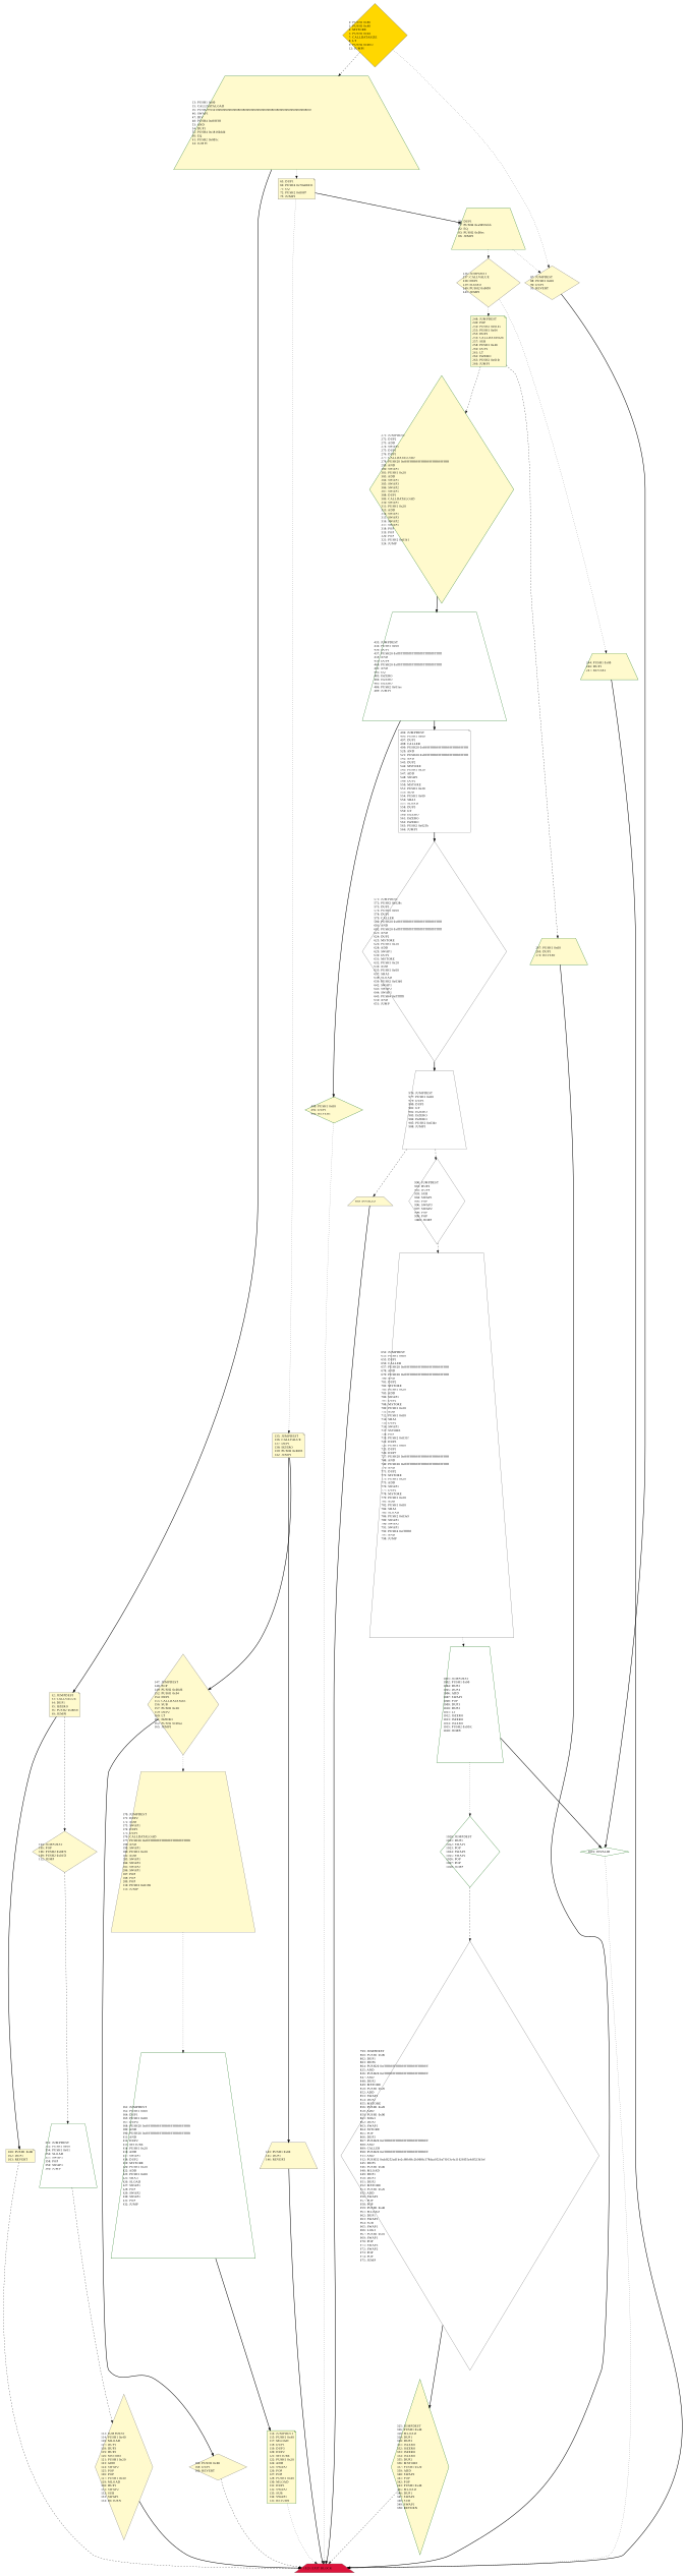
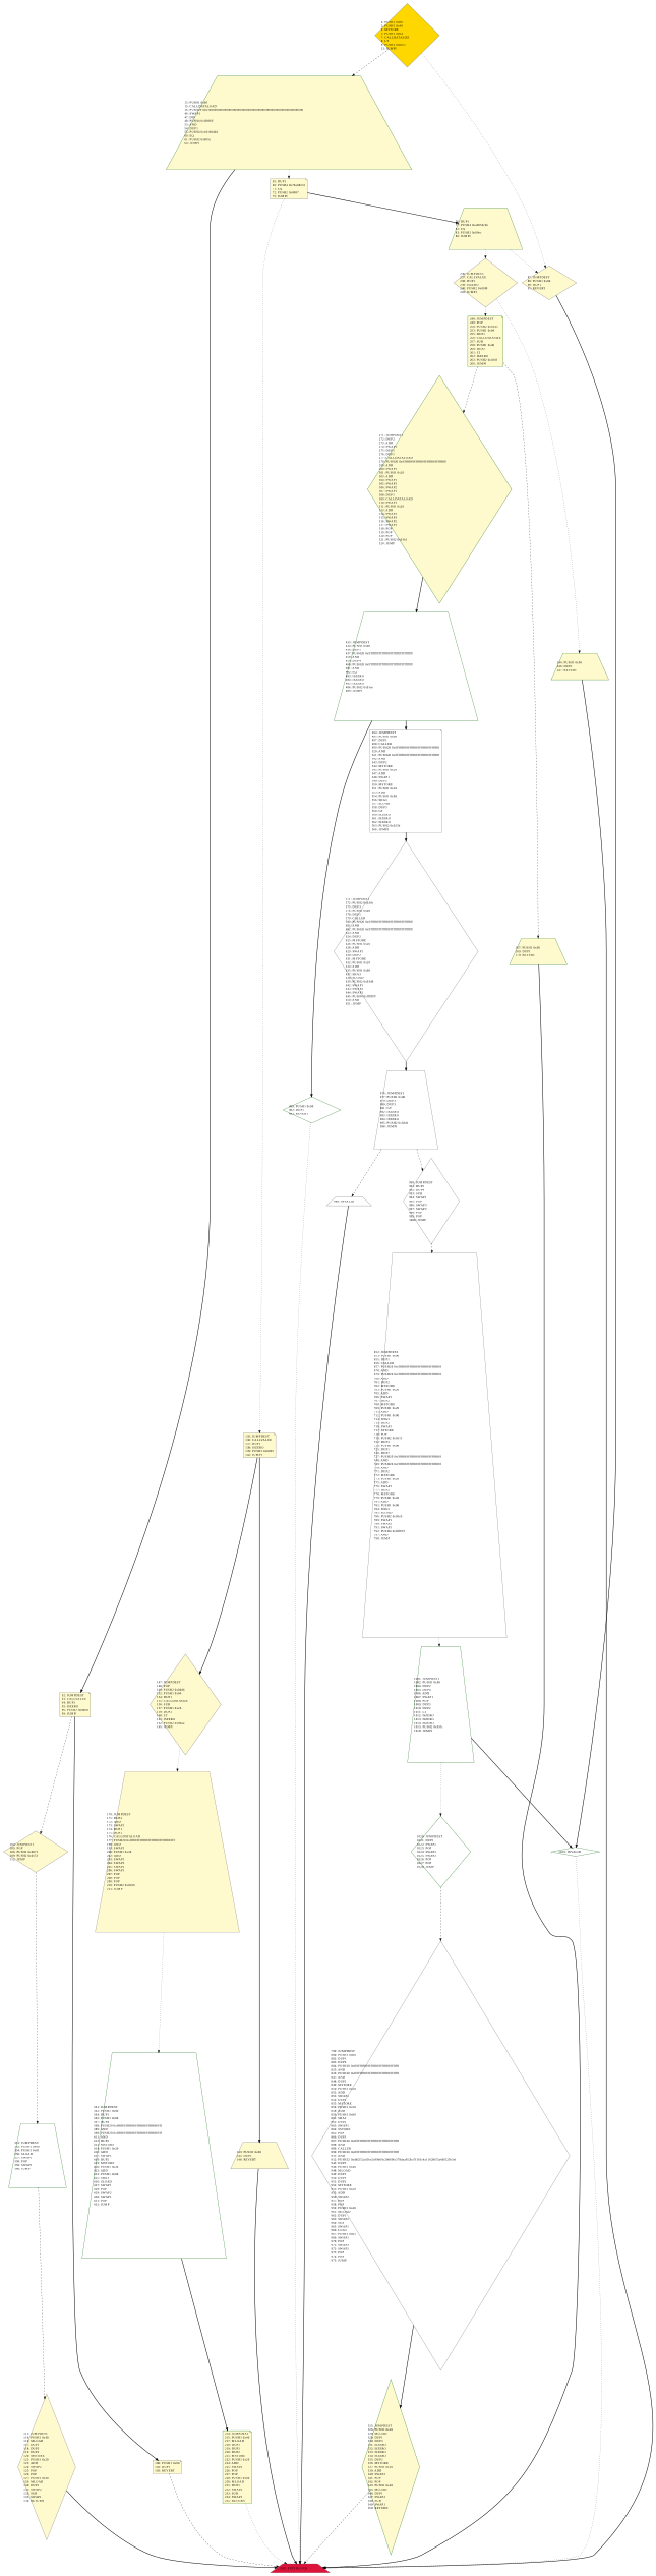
  digraph {
    fontname="Liberation Serif"
    rankdir=UD
    node [color=gray40 fillcolor=lemonchiffon fontcolor=black fontname="Liberation Serif" shape=diamond style=filled]
    edge [fontname="Liberation Serif" style=bold]
    n1 [color=darkgreen fillcolor=white label="433: JUMPDEST\l434: PUSH1 0x00\l436: DUP1\l437: PUSH20 0xffffffffffffffffffffffffffffffffffffffff\l458: AND\l459: DUP4\l460: PUSH20 0xffffffffffffffffffffffffffffffffffffffff\l481: AND\l482: EQ\l483: ISZERO\l484: ISZERO\l485: ISZERO\l486: PUSH2 0x01ee\l489: JUMPI\l" shape=trapezium]
-   n2 [color=darkgreen label="490: PUSH1 0x00\l492: DUP1\l493: REVERT\l"]
+   n2 [color=darkgreen fillcolor=white label="490: PUSH1 0x00\l492: DUP1\l493: REVERT\l"]
    n3 [fillcolor=white label="494: JUMPDEST\l495: PUSH1 0x00\l497: DUP1\l498: CALLER\l499: PUSH20 0xffffffffffffffffffffffffffffffffffffffff\l520: AND\l521: PUSH20 0xffffffffffffffffffffffffffffffffffffffff\l542: AND\l543: DUP2\l544: MSTORE\l545: PUSH1 0x20\l547: ADD\l548: SWAP1\l549: DUP2\l550: MSTORE\l551: PUSH1 0x20\l553: ADD\l554: PUSH1 0x00\l556: SHA3\l557: SLOAD\l558: DUP3\l559: GT\l560: ISZERO\l561: ISZERO\l562: ISZERO\l563: PUSH2 0x023b\l566: JUMPI\l" shape=note]
    n4 [fillcolor=crimson label="1029: EXIT BLOCK\l" shape=trapezium]
    n5 [fillcolor=white label="571: JUMPDEST\l572: PUSH2 0x028c\l575: DUP3\l576: PUSH1 0x00\l578: DUP1\l579: CALLER\l580: PUSH20 0xffffffffffffffffffffffffffffffffffffffff\l601: AND\l602: PUSH20 0xffffffffffffffffffffffffffffffffffffffff\l623: AND\l624: DUP2\l625: MSTORE\l626: PUSH1 0x20\l628: ADD\l629: SWAP1\l630: DUP2\l631: MSTORE\l632: PUSH1 0x20\l634: ADD\l635: PUSH1 0x00\l637: SHA3\l638: SLOAD\l639: PUSH2 0x03d0\l642: SWAP1\l643: SWAP2\l644: SWAP1\l645: PUSH4 0xffffffff\l650: AND\l651: JUMP\l"]
    n6 [fillcolor=white label="799: JUMPDEST\l800: PUSH1 0x00\l802: DUP1\l803: DUP6\l804: PUSH20 0xffffffffffffffffffffffffffffffffffffffff\l825: AND\l826: PUSH20 0xffffffffffffffffffffffffffffffffffffffff\l847: AND\l848: DUP2\l849: MSTORE\l850: PUSH1 0x20\l852: ADD\l853: SWAP1\l854: DUP2\l855: MSTORE\l856: PUSH1 0x20\l858: ADD\l859: PUSH1 0x00\l861: SHA3\l862: DUP2\l863: SWAP1\l864: SSTORE\l865: POP\l866: DUP3\l867: PUSH20 0xffffffffffffffffffffffffffffffffffffffff\l888: AND\l889: CALLER\l890: PUSH20 0xffffffffffffffffffffffffffffffffffffffff\l911: AND\l912: PUSH32 0xddf252ad1be2c89b69c2b068fc378daa952ba7f163c4a11628f55a4df523b3ef\l945: DUP5\l946: PUSH1 0x40\l948: MLOAD\l949: DUP1\l950: DUP3\l951: DUP2\l952: MSTORE\l953: PUSH1 0x20\l955: ADD\l956: SWAP2\l957: POP\l958: POP\l959: PUSH1 0x40\l961: MLOAD\l962: DUP1\l963: SWAP2\l964: SUB\l965: SWAP1\l966: LOG3\l967: PUSH1 0x01\l969: SWAP1\l970: POP\l971: SWAP3\l972: SWAP2\l973: POP\l974: POP\l975: JUMP\l"]
    n7 [color=darkgreen label="325: JUMPDEST\l326: PUSH1 0x40\l328: MLOAD\l329: DUP1\l330: DUP3\l331: ISZERO\l332: ISZERO\l333: ISZERO\l334: ISZERO\l335: DUP2\l336: MSTORE\l337: PUSH1 0x20\l339: ADD\l340: SWAP2\l341: POP\l342: POP\l343: PUSH1 0x40\l345: MLOAD\l346: DUP1\l347: SWAP2\l348: SUB\l349: SWAP1\l350: RETURN\l"]
    n8 [label="113: JUMPDEST\l114: PUSH1 0x40\l116: MLOAD\l117: DUP1\l118: DUP3\l119: DUP2\l120: MSTORE\l121: PUSH1 0x20\l123: ADD\l124: SWAP2\l125: POP\l126: POP\l127: PUSH1 0x40\l129: MLOAD\l130: DUP1\l131: SWAP2\l132: SUB\l133: SWAP1\l134: RETURN\l"]
    n9 [fillcolor=white label="652: JUMPDEST\l653: PUSH1 0x00\l655: DUP1\l656: CALLER\l657: PUSH20 0xffffffffffffffffffffffffffffffffffffffff\l678: AND\l679: PUSH20 0xffffffffffffffffffffffffffffffffffffffff\l700: AND\l701: DUP2\l702: MSTORE\l703: PUSH1 0x20\l705: ADD\l706: SWAP1\l707: DUP2\l708: MSTORE\l709: PUSH1 0x20\l711: ADD\l712: PUSH1 0x00\l714: SHA3\l715: DUP2\l716: SWAP1\l717: SSTORE\l718: POP\l719: PUSH2 0x031f\l722: DUP3\l723: PUSH1 0x00\l725: DUP1\l726: DUP7\l727: PUSH20 0xffffffffffffffffffffffffffffffffffffffff\l748: AND\l749: PUSH20 0xffffffffffffffffffffffffffffffffffffffff\l770: AND\l771: DUP2\l772: MSTORE\l773: PUSH1 0x20\l775: ADD\l776: SWAP1\l777: DUP2\l778: MSTORE\l779: PUSH1 0x20\l781: ADD\l782: PUSH1 0x00\l784: SHA3\l785: SLOAD\l786: PUSH2 0x03e9\l789: SWAP1\l790: SWAP2\l791: SWAP1\l792: PUSH4 0xffffffff\l797: AND\l798: JUMP\l" shape=trapezium]
    n10 [color=darkgreen fillcolor=white label="1001: JUMPDEST\l1002: PUSH1 0x00\l1004: DUP2\l1005: DUP4\l1006: ADD\l1007: SWAP1\l1008: POP\l1009: DUP3\l1010: DUP2\l1011: LT\l1012: ISZERO\l1013: ISZERO\l1014: ISZERO\l1015: PUSH2 0x03fc\l1018: JUMPI\l" shape=trapezium]
    n11 [color=darkgreen fillcolor=white label="1019: INVALID\l"]
    n12 [color=darkgreen fillcolor=white label="1020: JUMPDEST\l1021: DUP1\l1022: SWAP1\l1023: POP\l1024: SWAP3\l1025: SWAP2\l1026: POP\l1027: POP\l1028: JUMP\l"]
    n13 [label="65: DUP1\l66: PUSH4 0x70a08231\l71: EQ\l72: PUSH2 0x0087\l75: JUMPI\l" shape=note]
    n14 [color=darkgreen label="76: DUP1\l77: PUSH4 0xa9059cbb\l82: EQ\l83: PUSH2 0x00ec\l86: JUMPI\l" shape=trapezium]
    n15 [label="135: JUMPDEST\l136: CALLVALUE\l137: DUP1\l138: ISZERO\l139: PUSH2 0x0093\l142: JUMPI\l" shape=note]
    n16 [label="87: JUMPDEST\l88: PUSH1 0x00\l90: DUP1\l91: REVERT\l"]
    n17 [label="236: JUMPDEST\l237: CALLVALUE\l238: DUP1\l239: ISZERO\l240: PUSH2 0x00f8\l243: JUMPI\l"]
    n18 [label="147: JUMPDEST\l148: POP\l149: PUSH2 0x00d6\l152: PUSH1 0x04\l154: DUP1\l155: CALLDATASIZE\l156: SUB\l157: PUSH1 0x20\l159: DUP2\l160: LT\l161: ISZERO\l162: PUSH2 0x00aa\l165: JUMPI\l"]
    n19 [label="143: PUSH1 0x00\l145: DUP1\l146: REVERT\l" shape=trapezium]
    n20 [label="100: PUSH1 0x00\l102: DUP1\l103: REVERT\l" shape=note]
    n21 [fillcolor=white label="976: JUMPDEST\l977: PUSH1 0x00\l979: DUP3\l980: DUP3\l981: GT\l982: ISZERO\l983: ISZERO\l984: ISZERO\l985: PUSH2 0x03de\l988: JUMPI\l" shape=trapezium]
-   n22 [label="989: INVALID\l" shape=trapezium]
+   n22 [fillcolor=white label="989: INVALID\l" shape=trapezium]
    n23 [fillcolor=white label="990: JUMPDEST\l991: DUP2\l992: DUP4\l993: SUB\l994: SWAP1\l995: POP\l996: SWAP3\l997: SWAP2\l998: POP\l999: POP\l1000: JUMP\l"]
    n24 [label="104: JUMPDEST\l105: POP\l106: PUSH2 0x0071\l109: PUSH2 0x015f\l112: JUMP\l"]
    n25 [color=darkgreen fillcolor=white label="351: JUMPDEST\l352: PUSH1 0x00\l354: PUSH1 0x01\l356: SLOAD\l357: SWAP1\l358: POP\l359: SWAP1\l360: JUMP\l" shape=trapezium]
-   n26 [label="166: PUSH1 0x00\l168: DUP1\l169: REVERT\l"]
    n27 [label="170: JUMPDEST\l171: DUP2\l172: ADD\l173: SWAP1\l174: DUP1\l175: DUP1\l176: CALLDATALOAD\l177: PUSH20 0xffffffffffffffffffffffffffffffffffffffff\l198: AND\l199: SWAP1\l200: PUSH1 0x20\l202: ADD\l203: SWAP1\l204: SWAP3\l205: SWAP2\l206: SWAP1\l207: POP\l208: POP\l209: POP\l210: PUSH2 0x0169\l213: JUMP\l" shape=trapezium]
    n28 [color=darkgreen fillcolor=white label="361: JUMPDEST\l362: PUSH1 0x00\l364: DUP1\l365: PUSH1 0x00\l367: DUP4\l368: PUSH20 0xffffffffffffffffffffffffffffffffffffffff\l389: AND\l390: PUSH20 0xffffffffffffffffffffffffffffffffffffffff\l411: AND\l412: DUP2\l413: MSTORE\l414: PUSH1 0x20\l416: ADD\l417: SWAP1\l418: DUP2\l419: MSTORE\l420: PUSH1 0x20\l422: ADD\l423: PUSH1 0x00\l425: SHA3\l426: SLOAD\l427: SWAP1\l428: POP\l429: SWAP2\l430: SWAP1\l431: POP\l432: JUMP\l" shape=trapezium]
    n29 [color=darkgreen label="244: PUSH1 0x00\l246: DUP1\l247: REVERT\l" shape=trapezium]
    n30 [color=darkgreen label="248: JUMPDEST\l249: POP\l250: PUSH2 0x0145\l253: PUSH1 0x04\l255: DUP1\l256: CALLDATASIZE\l257: SUB\l258: PUSH1 0x40\l260: DUP2\l261: LT\l262: ISZERO\l263: PUSH2 0x010f\l266: JUMPI\l" shape=note]
    n31 [color=darkgreen label="267: PUSH1 0x00\l269: DUP1\l270: REVERT\l" shape=trapezium]
    n32 [color=darkgreen label="271: JUMPDEST\l272: DUP2\l273: ADD\l274: SWAP1\l275: DUP1\l276: DUP1\l277: CALLDATALOAD\l278: PUSH20 0xffffffffffffffffffffffffffffffffffffffff\l299: AND\l300: SWAP1\l301: PUSH1 0x20\l303: ADD\l304: SWAP1\l305: SWAP3\l306: SWAP2\l307: SWAP1\l308: DUP1\l309: CALLDATALOAD\l310: SWAP1\l311: PUSH1 0x20\l313: ADD\l314: SWAP1\l315: SWAP3\l316: SWAP2\l317: SWAP1\l318: POP\l319: POP\l320: POP\l321: PUSH2 0x01b1\l324: JUMP\l"]
    n33 [label="92: JUMPDEST\l93: CALLVALUE\l94: DUP1\l95: ISZERO\l96: PUSH2 0x0068\l99: JUMPI\l" shape=note]
    n34 [color=darkgreen label="214: JUMPDEST\l215: PUSH1 0x40\l217: MLOAD\l218: DUP1\l219: DUP3\l220: DUP2\l221: MSTORE\l222: PUSH1 0x20\l224: ADD\l225: SWAP2\l226: POP\l227: POP\l228: PUSH1 0x40\l230: MLOAD\l231: DUP1\l232: SWAP2\l233: SUB\l234: SWAP1\l235: RETURN\l" shape=note]
    n35 [color=darkgreen label="13: PUSH1 0x00\l15: CALLDATALOAD\l16: PUSH29 0x0100000000000000000000000000000000000000000000000000000000\l46: SWAP1\l47: DIV\l48: PUSH4 0xffffffff\l53: AND\l54: DUP1\l55: PUSH4 0x18160ddd\l60: EQ\l61: PUSH2 0x005c\l64: JUMPI\l" shape=trapezium]
    n36 [fillcolor=gold label="0: PUSH1 0x80\l2: PUSH1 0x40\l4: MSTORE\l5: PUSH1 0x04\l7: CALLDATASIZE\l8: LT\l9: PUSH2 0x0057\l12: JUMPI\l"]
    n1 -> n2
    n1 -> n3
    n2 -> n4 [style=dotted]
    n3 -> n5
    n5 -> n21
    n6 -> n7
    n7 -> n4 [style=dashed]
    n8 -> n4
    n9 -> n10 [style=dotted]
    n10 -> n11
    n10 -> n12 [style=dotted]
    n11 -> n4 [style=dotted]
    n12 -> n6 [style=dashed]
    n13 -> n14
    n13 -> n15 [style=dotted]
    n14 -> n16 [style=dotted]
    n14 -> n17 [style=dotted]
    n15 -> n18
    n15 -> n19
    n16 -> n11
    n17 -> n29 [style=dotted]
    n17 -> n30 [style=dotted]
-   n18 -> n26
    n18 -> n27 [style=dotted]
    n19 -> n4
    n20 -> n4 [style=dashed]
    n21 -> n22 [style=dashed]
    n21 -> n23 [style=dashed]
    n22 -> n4
    n23 -> n9 [style=dashed]
    n24 -> n25 [style=dashed]
    n25 -> n8 [style=dashed]
-   n26 -> n4 [style=dashed]
    n27 -> n28 [style=dotted]
    n28 -> n34
    n29 -> n4
    n30 -> n31 [style=dashed]
    n30 -> n32 [style=dashed]
    n31 -> n4
    n32 -> n1
    n33 -> n20
    n33 -> n24 [style=dashed]
    n34 -> n4 [style=dotted]
    n35 -> n13 [style=dotted]
    n35 -> n33
    n36 -> n16 [style=dotted]
    n36 -> n35 [style=dashed]
  }
